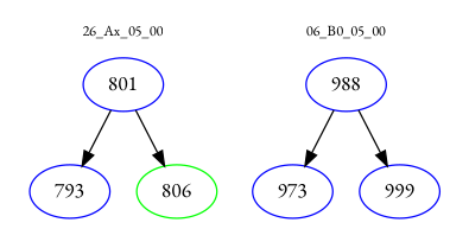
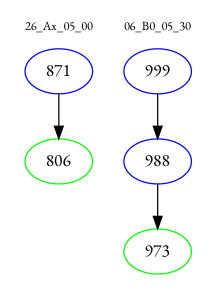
  digraph {
    fontname="EB Garamond"
    node [color=blue fontname="EB Garamond"]
    edge [color=black fontname="EB Garamond"]
-   n1 [label=801]
-   n2 [label=793]
+   n1 [label=871]
    n3 [color=green label=806]
    n4 [label=988]
-   n5 [label=973]
+   n5 [color=green label=973]
    n6 [label=999]
    subgraph cluster_1 {
      color=white
      fontsize=10
      label="26_Ax_05_00"
      n1
-     n2
      n3
    }
    subgraph cluster_2 {
      color=white
      fontsize=10
-     label="06_B0_05_00"
+     label="06_B0_05_30"
      n4
      n5
      n6
    }
-   n1 -> n2
    n1 -> n3
    n4 -> n5
-   n4 -> n6
+   n6 -> n4
  }
